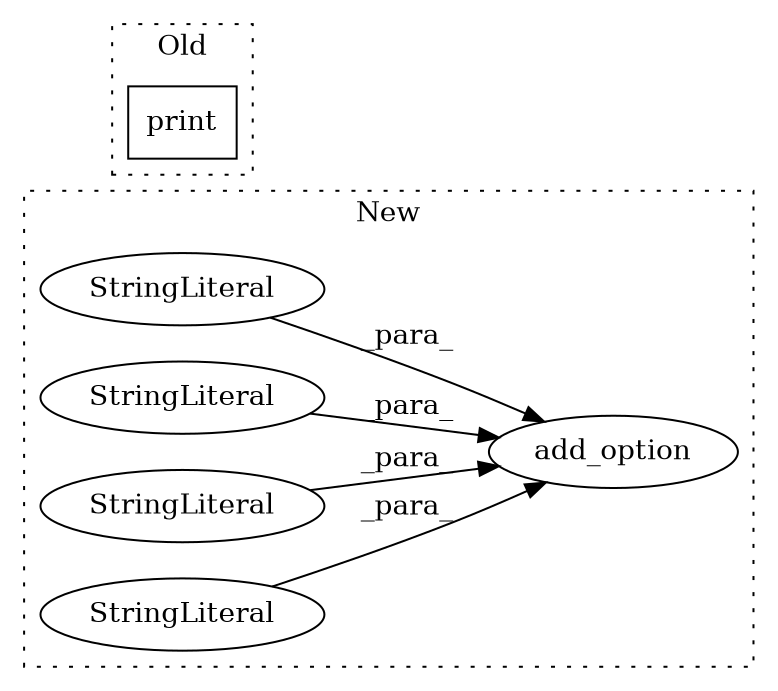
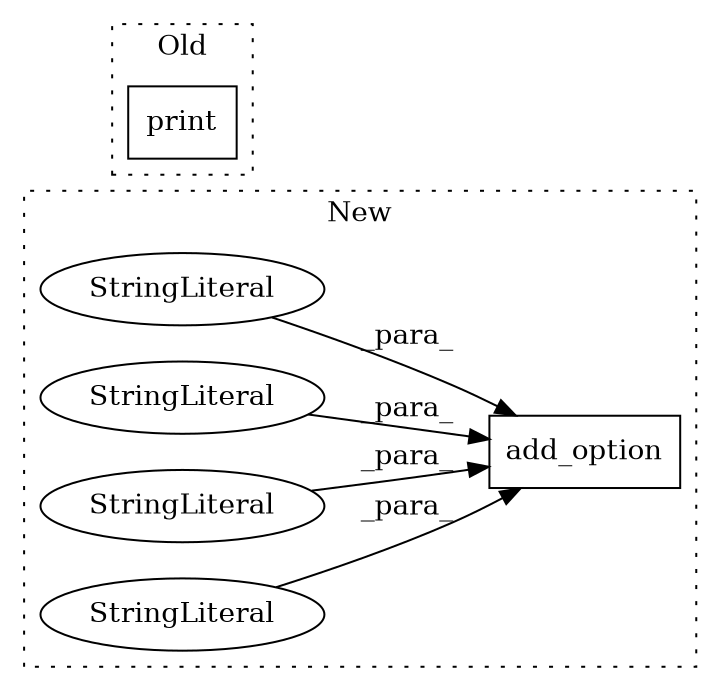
  digraph {
    rankdir=LR
    node [a=45 shape=ellipse]
-   n1 [a=32 l="11,1" label=add_option s="1625,1721"]
+   n1 [a=32 l="11,1" label=add_option s="1625,1721" shape=box]
    n2 [l=4 label=StringLiteral s=1636]
    n3 [l=5 label=StringLiteral s=1655]
    n4 [l=11 label=StringLiteral s=1641]
    n5 [l=60 label=StringLiteral s=1661]
    n6 [a=32 l="6,1" label=print s="3666,3689" shape=box]
    subgraph cluster_1 {
      label=New
      style=dotted
      n1
      n2
      n3
      n4
      n5
    }
    subgraph cluster_2 {
      label=Old
      style=dotted
      n6
    }
    n2 -> n1 [label=_para_]
    n3 -> n1 [label=_para_]
    n4 -> n1 [label=_para_]
    n5 -> n1 [label=_para_]
  }
